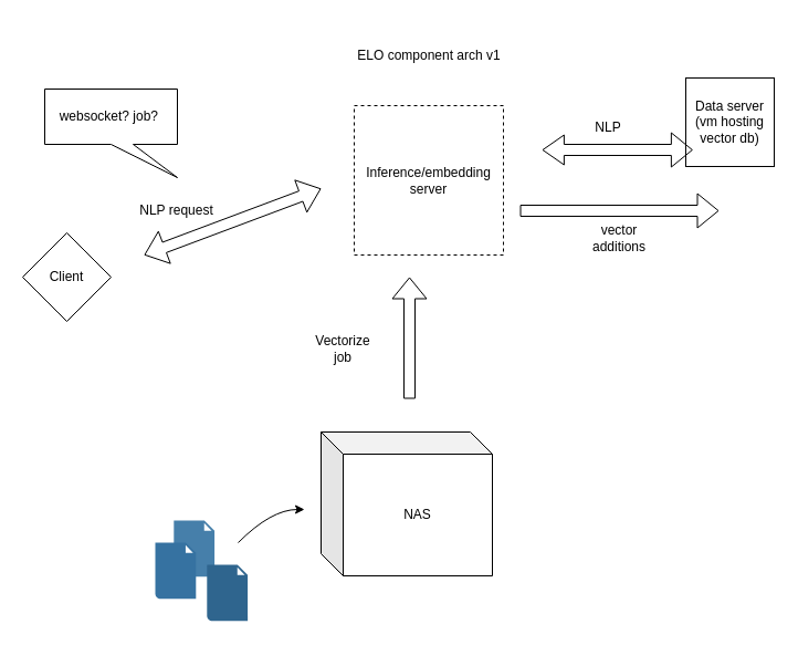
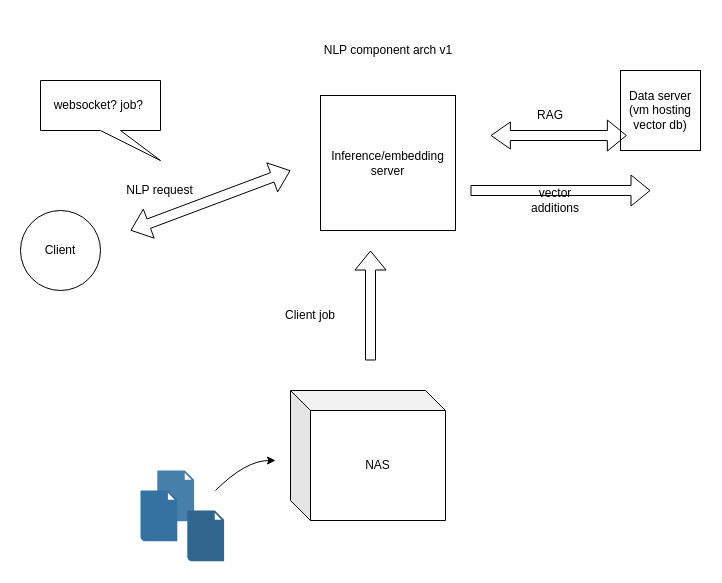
  <mxCell id="0" />
  <mxCell id="1" parent="0" />
- <mxCell id="2" value="ELO component arch v1" style="text;html=1;align=center;verticalAlign=middle;whiteSpace=wrap;rounded=0;" vertex="1" parent="1"><mxGeometry x="297.5" y="20" width="180" height="60" as="geometry" /></mxCell>
- <mxCell id="3" value="Client" style="rhombus;whiteSpace=wrap;html=1;aspect=fixed;" vertex="1" parent="1"><mxGeometry x="20" y="210" width="80" height="80" as="geometry" /></mxCell>
- <mxCell id="4" value="Inference/embedding server" style="whiteSpace=wrap;html=1;aspect=fixed;dashed=1;" vertex="1" parent="1"><mxGeometry x="320" y="95" width="135" height="135" as="geometry" /></mxCell>
+ <mxCell id="2" value="NLP component arch v1" style="text;html=1;align=center;verticalAlign=middle;whiteSpace=wrap;rounded=0;" vertex="1" parent="1"><mxGeometry x="297.5" y="20" width="180" height="60" as="geometry" /></mxCell>
+ <mxCell id="3" value="Client" style="ellipse;whiteSpace=wrap;html=1;aspect=fixed;" vertex="1" parent="1"><mxGeometry x="20" y="210" width="80" height="80" as="geometry" /></mxCell>
+ <mxCell id="4" value="Inference/embedding server" style="whiteSpace=wrap;html=1;aspect=fixed;" vertex="1" parent="1"><mxGeometry x="320" y="95" width="135" height="135" as="geometry" /></mxCell>
  <mxCell id="5" value="Data server&lt;div&gt;(vm hosting vector db)&lt;/div&gt;" style="whiteSpace=wrap;html=1;aspect=fixed;" vertex="1" parent="1"><mxGeometry x="620" y="70" width="80" height="80" as="geometry" /></mxCell>
  <mxCell id="6" value="" style="shape=flexArrow;endArrow=classic;startArrow=classic;html=1;rounded=0;endWidth=16;endSize=6.13;" edge="1" parent="1"><mxGeometry width="100" height="100" relative="1" as="geometry"><mxPoint x="626.36" y="135" as="sourcePoint" /><mxPoint x="490" y="135" as="targetPoint" /></mxGeometry></mxCell>
- <mxCell id="7" value="NLP" style="text;html=1;align=center;verticalAlign=middle;whiteSpace=wrap;rounded=0;" vertex="1" parent="1"><mxGeometry x="520" y="100" width="60" height="30" as="geometry" /></mxCell>
+ <mxCell id="7" value="RAG" style="text;html=1;align=center;verticalAlign=middle;whiteSpace=wrap;rounded=0;" vertex="1" parent="1"><mxGeometry x="520" y="100" width="60" height="30" as="geometry" /></mxCell>
  <mxCell id="8" value="" style="shape=image;verticalLabelPosition=bottom;labelBackgroundColor=default;verticalAlign=top;aspect=fixed;imageAspect=0;image=https://upload.wikimedia.org/wikipedia/commons/thumb/c/c3/Python-logo-notext.svg/115px-Python-logo-notext.svg.png;" vertex="1" parent="1"><mxGeometry x="470" y="95" width="36.22" height="40" as="geometry" /></mxCell>
  <mxCell id="9" value="NAS" style="shape=cube;whiteSpace=wrap;html=1;boundedLbl=1;backgroundOutline=1;darkOpacity=0.05;darkOpacity2=0.1;" vertex="1" parent="1"><mxGeometry x="290" y="390" width="155" height="130" as="geometry" /></mxCell>
  <mxCell id="10" value="" style="group" vertex="1" connectable="0" parent="1"><mxGeometry x="140" y="470" width="83.6" height="90.8" as="geometry" /></mxCell>
  <mxCell id="11" value="" style="shadow=0;dashed=0;html=1;strokeColor=none;fillColor=#467faa;labelPosition=center;verticalLabelPosition=bottom;verticalAlign=top;align=center;outlineConnect=0;shape=mxgraph.veeam.2d.file;" vertex="1" parent="10"><mxGeometry x="16.8" width="36.8" height="50.8" as="geometry" /></mxCell>
  <mxCell id="12" value="" style="shadow=0;dashed=0;html=1;strokeColor=none;fillColor=#3672a1;labelPosition=center;verticalLabelPosition=bottom;verticalAlign=top;align=center;outlineConnect=0;shape=mxgraph.veeam.2d.file;" vertex="1" parent="10"><mxGeometry y="20" width="36.8" height="50.8" as="geometry" /></mxCell>
  <mxCell id="13" value="" style="shadow=0;dashed=0;html=1;strokeColor=none;fillColor=#2f658e;labelPosition=center;verticalLabelPosition=bottom;verticalAlign=top;align=center;outlineConnect=0;shape=mxgraph.veeam.2d.file;" vertex="1" parent="10"><mxGeometry x="46.8" y="40" width="36.8" height="50.8" as="geometry" /></mxCell>
  <mxCell id="14" value="" style="curved=1;endArrow=classic;html=1;rounded=0;" edge="1" parent="1"><mxGeometry width="50" height="50" relative="1" as="geometry"><mxPoint x="215" y="490" as="sourcePoint" /><mxPoint x="275" y="460" as="targetPoint" /><Array as="points"><mxPoint x="245" y="460" /></Array></mxGeometry></mxCell>
- <mxCell id="15" value="Vectorize job" style="text;html=1;align=center;verticalAlign=middle;whiteSpace=wrap;rounded=0;" vertex="1" parent="1"><mxGeometry x="280" y="300" width="60" height="30" as="geometry" /></mxCell>
+ <mxCell id="15" value="Client job" style="text;html=1;align=center;verticalAlign=middle;whiteSpace=wrap;rounded=0;" vertex="1" parent="1"><mxGeometry x="280" y="300" width="60" height="30" as="geometry" /></mxCell>
  <mxCell id="16" value="" style="shape=flexArrow;endArrow=classic;html=1;rounded=0;" edge="1" parent="1"><mxGeometry width="50" height="50" relative="1" as="geometry"><mxPoint x="370" y="360" as="sourcePoint" /><mxPoint x="370" y="250" as="targetPoint" /></mxGeometry></mxCell>
  <mxCell id="17" value="" style="shape=flexArrow;endArrow=classic;html=1;rounded=0;" edge="1" parent="1"><mxGeometry width="50" height="50" relative="1" as="geometry"><mxPoint x="470" y="190" as="sourcePoint" /><mxPoint x="650" y="190" as="targetPoint" /></mxGeometry></mxCell>
- <mxCell id="18" value="vector additions" style="text;html=1;align=center;verticalAlign=middle;whiteSpace=wrap;rounded=0;" vertex="1" parent="1"><mxGeometry x="530" y="200" width="60" height="30" as="geometry" /></mxCell>
+ <mxCell id="18" value="vector additions" style="text;html=1;align=center;verticalAlign=middle;whiteSpace=wrap;rounded=0;" vertex="1" parent="1"><mxGeometry x="525" y="185" width="60" height="30" as="geometry" /></mxCell>
  <mxCell id="19" value="" style="shape=flexArrow;endArrow=classic;startArrow=classic;html=1;rounded=0;" edge="1" parent="1"><mxGeometry width="100" height="100" relative="1" as="geometry"><mxPoint x="130" y="230" as="sourcePoint" /><mxPoint x="290" y="170" as="targetPoint" /></mxGeometry></mxCell>
  <mxCell id="20" value="NLP request" style="text;html=1;align=center;verticalAlign=middle;resizable=0;points=[];autosize=1;strokeColor=none;fillColor=none;" vertex="1" parent="1"><mxGeometry x="113.6" y="175" width="90" height="30" as="geometry" /></mxCell>
  <mxCell id="21" value="websocket? job?&amp;nbsp;" style="shape=callout;whiteSpace=wrap;html=1;perimeter=calloutPerimeter;position2=1;" vertex="1" parent="1"><mxGeometry x="40" y="80" width="120" height="80" as="geometry" /></mxCell>
